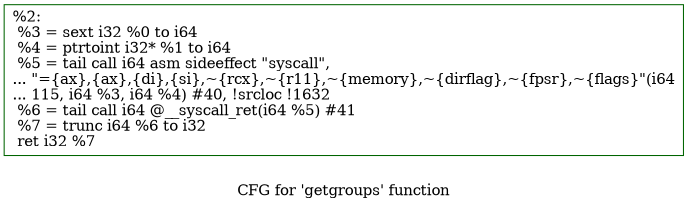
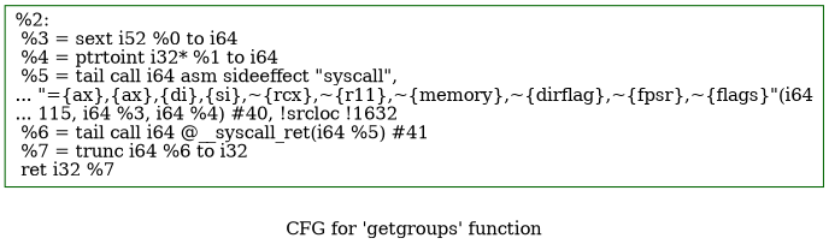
  digraph {
    label="CFG for 'getgroups' function"
-   n1 [label="{%2:\l  %3 = sext i32 %0 to i64\l  %4 = ptrtoint i32* %1 to i64\l  %5 = tail call i64 asm sideeffect \"syscall\",\l... \"=\{ax\},\{ax\},\{di\},\{si\},~\{rcx\},~\{r11\},~\{memory\},~\{dirflag\},~\{fpsr\},~\{flags\}\"(i64\l... 115, i64 %3, i64 %4) #40, !srcloc !1632\l  %6 = tail call i64 @__syscall_ret(i64 %5) #41\l  %7 = trunc i64 %6 to i32\l  ret i32 %7\l}" shape=record color=darkgreen]
+   n1 [label="{%2:\l  %3 = sext i52 %0 to i64\l  %4 = ptrtoint i32* %1 to i64\l  %5 = tail call i64 asm sideeffect \"syscall\",\l... \"=\{ax\},\{ax\},\{di\},\{si\},~\{rcx\},~\{r11\},~\{memory\},~\{dirflag\},~\{fpsr\},~\{flags\}\"(i64\l... 115, i64 %3, i64 %4) #40, !srcloc !1632\l  %6 = tail call i64 @__syscall_ret(i64 %5) #41\l  %7 = trunc i64 %6 to i32\l  ret i32 %7\l}" shape=record color=darkgreen]
  }
